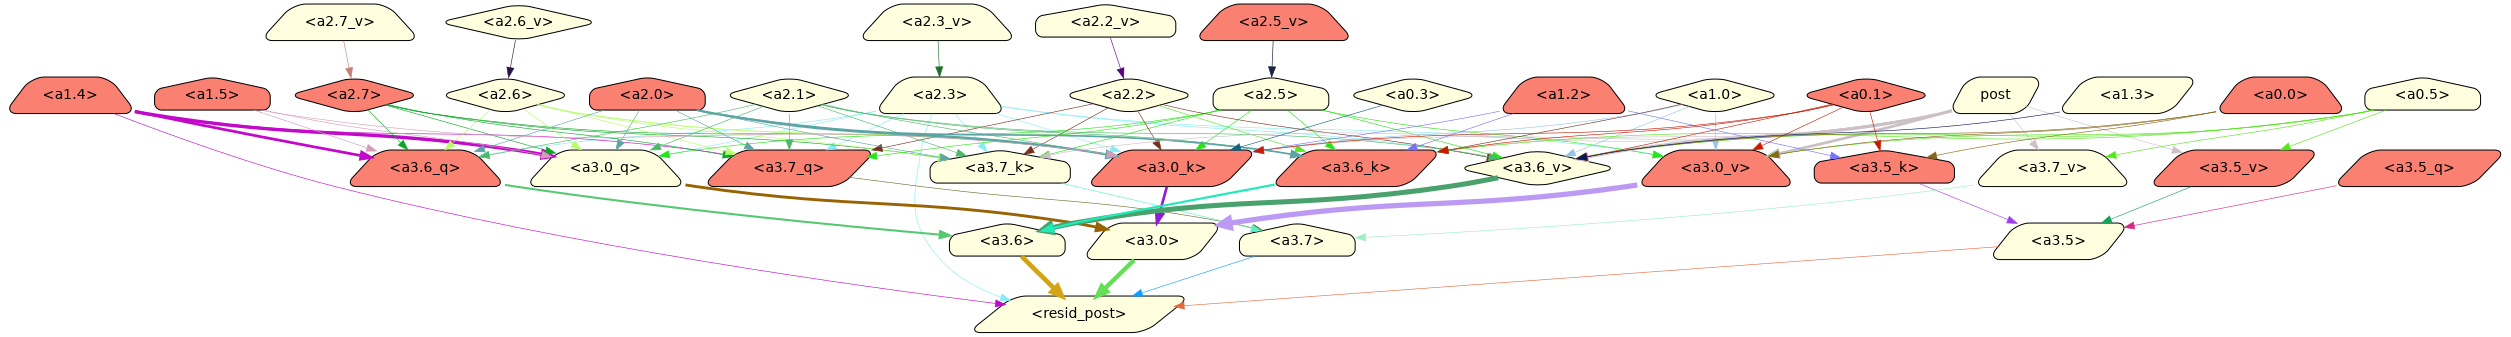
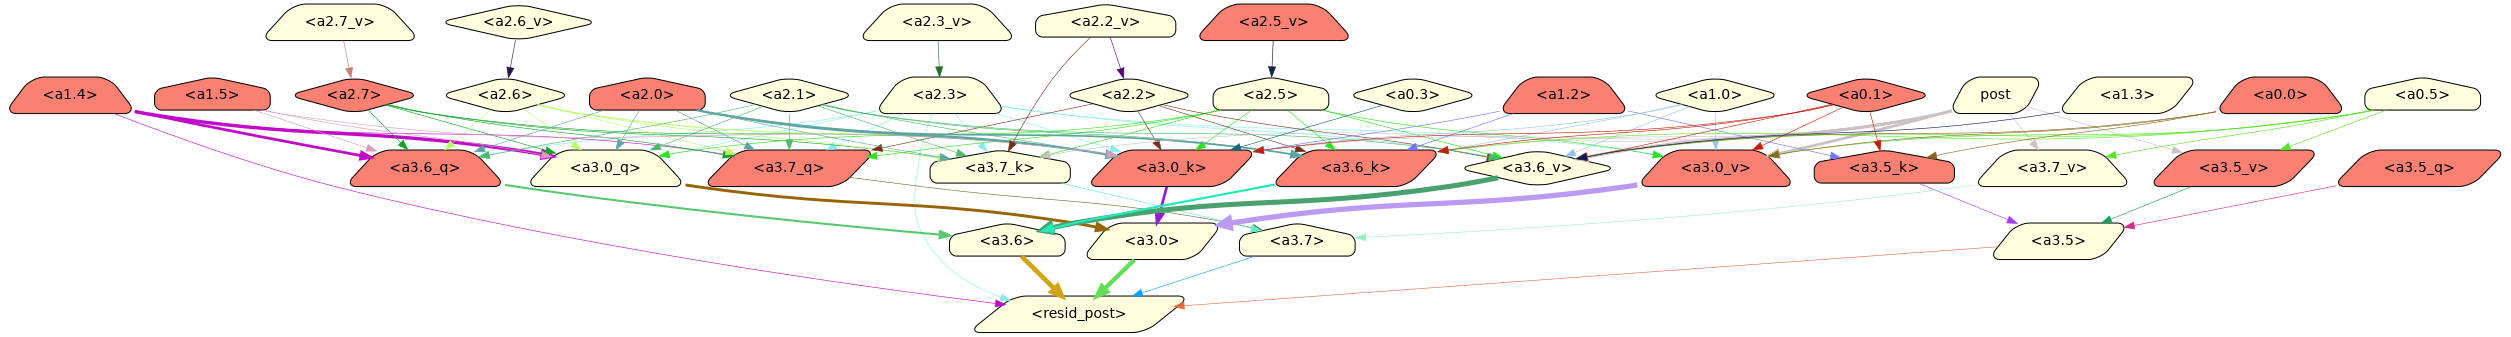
  strict digraph {
    splines=true
    node [color=black fillcolor=lightyellow fontname=Helvetica shape=trapezium style="filled, rounded"]
    edge [color="#85ecf5" penwidth=0.6]
    "<a3.7>" [shape=house]
    "<resid_post>" [shape=parallelogram]
    "<a3.6>" [shape=house]
    "<a3.5>" [shape=parallelogram]
    "<a3.0>" [shape=parallelogram]
    "<a2.3>"
    "<a3.7_q>" [fillcolor=salmon shape=parallelogram]
    "<a3.6_q>" [fillcolor=salmon]
    "<a3.0_q>"
    "<a3.7_k>" [shape=house]
    "<a3.0_k>" [fillcolor=salmon shape=parallelogram]
    "<a3.6_v>" [shape=diamond]
    "<a3.0_v>" [fillcolor=salmon]
    "<a1.4>" [fillcolor=salmon]
    "<a3.5_q>" [fillcolor=salmon shape=parallelogram]
    "<a3.6_k>" [fillcolor=salmon shape=parallelogram]
    "<a3.5_k>" [fillcolor=salmon shape=house]
    "<a3.7_v>"
    "<a3.5_v>" [fillcolor=salmon shape=parallelogram]
    "<a2.7>" [fillcolor=salmon shape=diamond]
    "<a2.6>" [shape=diamond]
    "<a2.5>" [shape=house]
    "<a2.2>" [shape=diamond]
    "<a2.1>" [shape=diamond]
    "<a2.0>" [fillcolor=salmon shape=house]
    "<a1.5>" [fillcolor=salmon shape=house]
    n27 [label=post shape=parallelogram]
    "<a1.2>" [fillcolor=salmon]
    "<a1.0>" [shape=diamond]
    "<a0.5>" [shape=house]
    "<a0.1>" [fillcolor=salmon shape=diamond]
    "<a0.0>" [fillcolor=salmon]
    "<a0.3>" [shape=diamond]
    "<a1.3>" [shape=parallelogram]
    "<a2.7_v>"
    "<a2.6_v>" [shape=diamond]
    "<a2.5_v>" [fillcolor=salmon]
    "<a2.3_v>"
    "<a2.2_v>" [shape=house]
    "<a3.7>" -> "<resid_post>" [color="#0c9fff"]
    "<a3.6>" -> "<resid_post>" [color="#d3a514" penwidth=4.646730065345764]
    "<a3.5>" -> "<resid_post>" [color="#e46b41"]
    "<a3.0>" -> "<resid_post>" [color="#63df55" penwidth=4.323132634162903]
    "<a2.3>" -> "<resid_post>"
    "<a2.3>" -> "<a3.7_q>"
    "<a2.3>" -> "<a3.6_q>"
    "<a2.3>" -> "<a3.0_q>"
    "<a2.3>" -> "<a3.7_k>"
    "<a2.3>" -> "<a3.0_k>"
    "<a2.3>" -> "<a3.6_v>"
    "<a2.3>" -> "<a3.0_v>"
    "<a3.7_q>" -> "<a3.7>" [color="#64722b"]
    "<a3.6_q>" -> "<a3.6>" [color="#56c870" penwidth=2.03758105635643]
    "<a3.0_q>" -> "<a3.0>" [color="#986303" penwidth=2.8638100624084473]
    "<a3.7_k>" -> "<a3.7>" [color="#5af1c9"]
    "<a3.0_k>" -> "<a3.0>" [color="#921dd0" penwidth=2.6274144649505615]
    "<a3.6_v>" -> "<a3.6>" [color="#49a16d" penwidth=5.002329230308533]
    "<a3.0_v>" -> "<a3.0>" [color="#bc9af3" penwidth=5.188832879066467]
    "<a1.4>" -> "<resid_post>" [color="#c208c9"]
    "<a1.4>" -> "<a3.7_q>" [color="#c208c9"]
    "<a1.4>" -> "<a3.6_q>" [color="#c208c9" penwidth=2.700703263282776]
    "<a1.4>" -> "<a3.0_q>" [color="#c208c9" penwidth=3.34255850315094]
    "<a3.5_q>" -> "<a3.5>" [color="#d82884"]
    "<a3.6_k>" -> "<a3.6>" [color="#20ebb8" penwidth=2.174198240041733]
    "<a3.5_k>" -> "<a3.5>" [color="#a03df3"]
    "<a3.7_v>" -> "<a3.7>" [color="#9aeec2"]
    "<a3.5_v>" -> "<a3.5>" [color="#13a358"]
    "<a2.7>" -> "<a3.7_q>" [color="#09a626"]
    "<a2.7>" -> "<a3.6_q>" [color="#09a626"]
    "<a2.7>" -> "<a3.0_q>" [color="#09a626"]
    "<a2.7>" -> "<a3.7_k>" [color="#09a626"]
    "<a2.7>" -> "<a3.0_k>" [color="#09a626"]
    "<a2.6>" -> "<a3.7_q>" [color="#b5fe66"]
    "<a2.6>" -> "<a3.6_q>" [color="#b5fe66"]
    "<a2.6>" -> "<a3.0_q>" [color="#b5fe66"]
    "<a2.6>" -> "<a3.7_k>" [color="#b5fe66"]
    "<a2.6>" -> "<a3.0_k>" [color="#b5fe66"]
    "<a2.6>" -> "<a3.6_k>" [color="#b5fe66"]
    "<a2.5>" -> "<a3.7_q>" [color="#27e416"]
    "<a2.5>" -> "<a3.0_q>" [color="#27e416"]
    "<a2.5>" -> "<a3.7_k>" [color="#27e416"]
    "<a2.5>" -> "<a3.0_k>" [color="#27e416"]
    "<a2.5>" -> "<a3.6_v>" [color="#27e416"]
    "<a2.5>" -> "<a3.0_v>" [color="#27e416"]
    "<a2.5>" -> "<a3.6_k>" [color="#27e416"]
    "<a2.2>" -> "<a3.7_q>" [color="#762f1d"]
-   "<a2.2>" -> "<a3.7_k>" [color="#762f1d"]
+   "<a2.2_v>" -> "<a3.7_k>" [color="#762f1d"]
    "<a2.2>" -> "<a3.0_k>" [color="#762f1d"]
    "<a2.2>" -> "<a3.6_v>" [color="#762f1d"]
-   "<a2.2>" -> "<a3.6_k>" [color="#56e61e"]
+   "<a2.2>" -> "<a3.6_k>" [color="#762f1d"]
    "<a2.1>" -> "<a3.7_q>" [color="#4ab969"]
    "<a2.1>" -> "<a3.6_q>" [color="#4ab969"]
    "<a2.1>" -> "<a3.0_q>" [color="#4ab969"]
    "<a2.1>" -> "<a3.7_k>" [color="#4ab969"]
    "<a2.1>" -> "<a3.0_k>" [color="#4ab969"]
    "<a2.1>" -> "<a3.6_v>" [color="#4ab969"]
    "<a2.1>" -> "<a3.6_k>" [color="#4ab969"]
    "<a2.0>" -> "<a3.7_q>" [color="#5da4a5"]
    "<a2.0>" -> "<a3.6_q>" [color="#5da4a5"]
    "<a2.0>" -> "<a3.0_q>" [color="#5da4a5"]
    "<a2.0>" -> "<a3.7_k>" [color="#5da4a5"]
    "<a2.0>" -> "<a3.0_k>" [color="#5da4a5" penwidth=2.2218968719244003]
    "<a2.0>" -> "<a3.6_k>" [color="#5da4a5" penwidth=1.6454488784074783]
    "<a1.5>" -> "<a3.6_q>" [color="#d49ebb"]
    "<a1.5>" -> "<a3.0_q>" [color="#d49ebb"]
    "<a1.5>" -> "<a3.0_k>" [color="#d49ebb"]
    n27 -> "<a3.7_k>" [color="#ccc0c6"]
    n27 -> "<a3.0_k>" [color="#ccc0c6"]
    n27 -> "<a3.6_v>" [color="#ccc0c6" penwidth=2.8301228284835815]
    n27 -> "<a3.0_v>" [color="#ccc0c6" penwidth=2.7660785913467407]
    n27 -> "<a3.6_k>" [color="#ccc0c6"]
    n27 -> "<a3.7_v>" [color="#ccc0c6"]
    n27 -> "<a3.5_v>" [color="#ccc0c6"]
    "<a1.2>" -> "<a3.0_k>" [color="#7373fd"]
    "<a1.2>" -> "<a3.6_k>" [color="#7373fd"]
    "<a1.2>" -> "<a3.5_k>" [color="#7373fd"]
    "<a1.0>" -> "<a3.0_k>" [color="#94c6e4"]
    "<a1.0>" -> "<a3.6_v>" [color="#94c6e4"]
    "<a1.0>" -> "<a3.0_v>" [color="#94c6e4"]
-   "<a1.0>" -> "<a3.6_k>" [color="#762f1d"]
+   "<a1.0>" -> "<a3.6_k>" [color="#94c6e4"]
    "<a0.5>" -> "<a3.6_v>" [color="#56e61e"]
    "<a0.5>" -> "<a3.0_v>" [color="#56e61e" penwidth=0.6124261617660522]
    "<a0.5>" -> "<a3.6_k>" [color="#56e61e"]
    "<a0.5>" -> "<a3.7_v>" [color="#56e61e"]
    "<a0.5>" -> "<a3.5_v>" [color="#56e61e"]
    "<a0.1>" -> "<a3.0_k>" [color="#c81a03"]
    "<a0.1>" -> "<a3.6_v>" [color="#c81a03"]
    "<a0.1>" -> "<a3.0_v>" [color="#c81a03"]
    "<a0.1>" -> "<a3.6_k>" [color="#c81a03"]
    "<a0.1>" -> "<a3.5_k>" [color="#c81a03"]
    "<a0.0>" -> "<a3.6_v>" [color="#88671c"]
    "<a0.0>" -> "<a3.0_v>" [color="#88671c"]
    "<a0.0>" -> "<a3.5_k>" [color="#88671c"]
    "<a0.3>" -> "<a3.0_k>" [color="#15617e"]
    "<a1.3>" -> "<a3.6_v>" [color="#0d165d"]
    "<a2.7_v>" -> "<a2.7>" [color="#c58177"]
    "<a2.6_v>" -> "<a2.6>" [color="#2b1144"]
    "<a2.5_v>" -> "<a2.5>" [color="#16273b" penwidth=0.6657319068908691]
    "<a2.3_v>" -> "<a2.3>" [color="#20702c"]
    "<a2.2_v>" -> "<a2.2>" [color="#540679"]
  }
